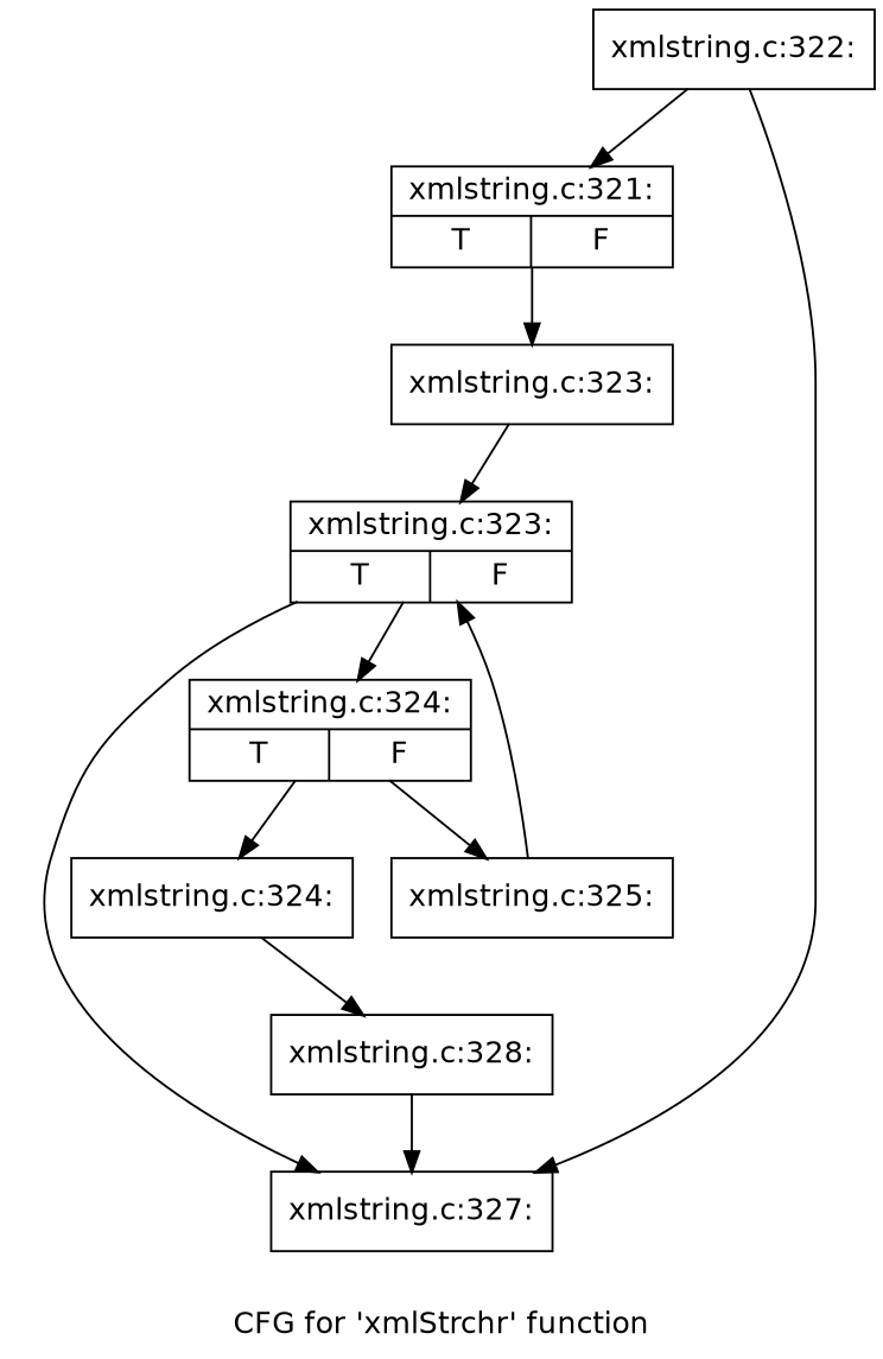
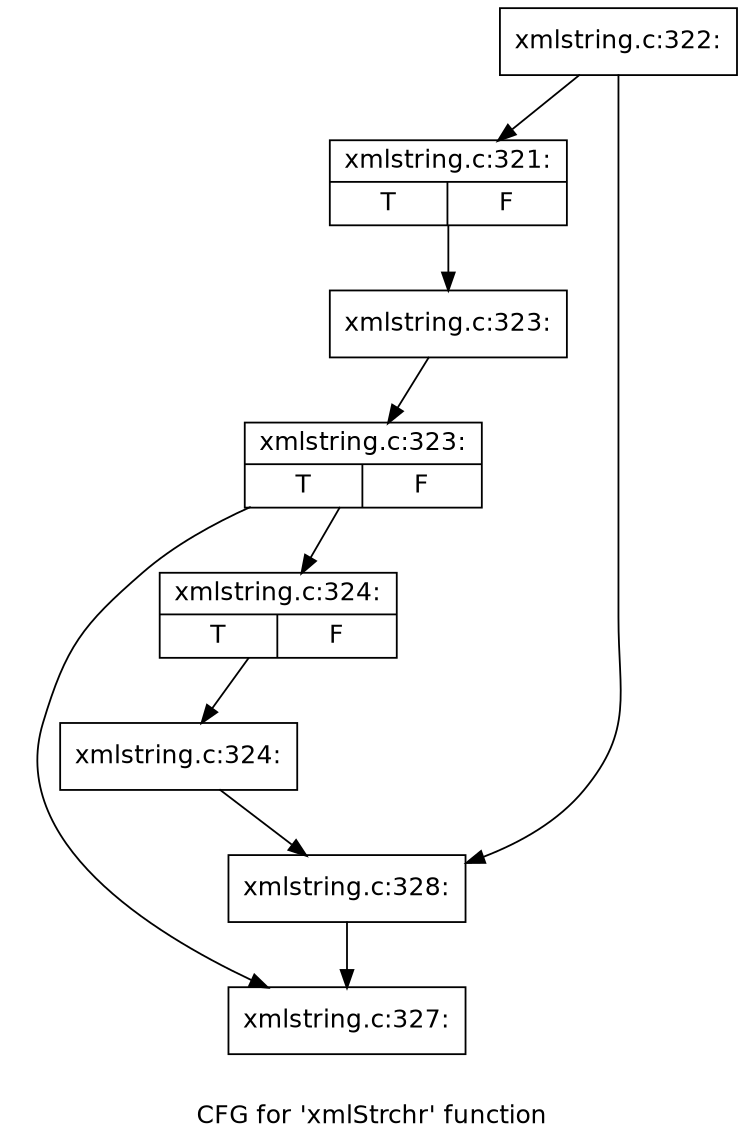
  digraph {
    fontname="DejaVu Sans"
    label="CFG for 'xmlStrchr' function"
    node [fontname="DejaVu Sans" shape=record]
    edge [fontname="DejaVu Sans"]
    n1 [label="{xmlstring.c:321:|{<s0>T|<s1>F}}"]
    n2 [label="{xmlstring.c:323:}"]
    n3 [label="{xmlstring.c:322:}"]
    n4 [label="{xmlstring.c:328:}"]
    n5 [label="{xmlstring.c:323:|{<s0>T|<s1>F}}"]
    n6 [label="{xmlstring.c:327:}"]
    n7 [label="{xmlstring.c:324:|{<s0>T|<s1>F}}"]
    n8 [label="{xmlstring.c:324:}"]
-   n9 [label="{xmlstring.c:325:}"]
    n1 -> n2
    n2 -> n5
    n3 -> n1
-   n3 -> n6
+   n3 -> n4
    n4 -> n6
    n5 -> n6
    n5 -> n7
    n7 -> n8
-   n7 -> n9
    n8 -> n4
-   n9 -> n5
  }
